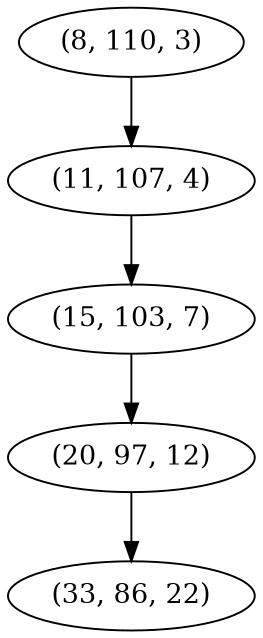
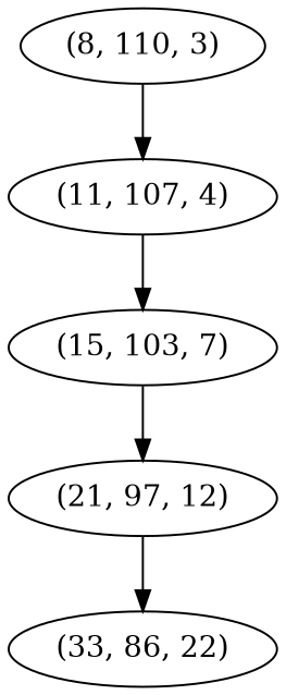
  digraph {
    "(8, 110, 3)"
    "(11, 107, 4)"
    "(15, 103, 7)"
-   "(21, 97, 12)" [label="(20, 97, 12)"]
+   "(21, 97, 12)"
    "(33, 86, 22)"
    "(8, 110, 3)" -> "(11, 107, 4)"
    "(11, 107, 4)" -> "(15, 103, 7)"
    "(15, 103, 7)" -> "(21, 97, 12)"
    "(21, 97, 12)" -> "(33, 86, 22)"
  }
